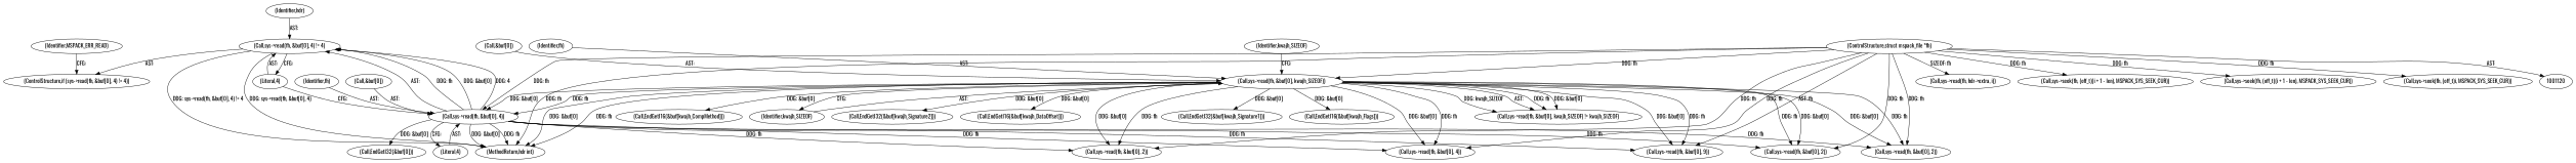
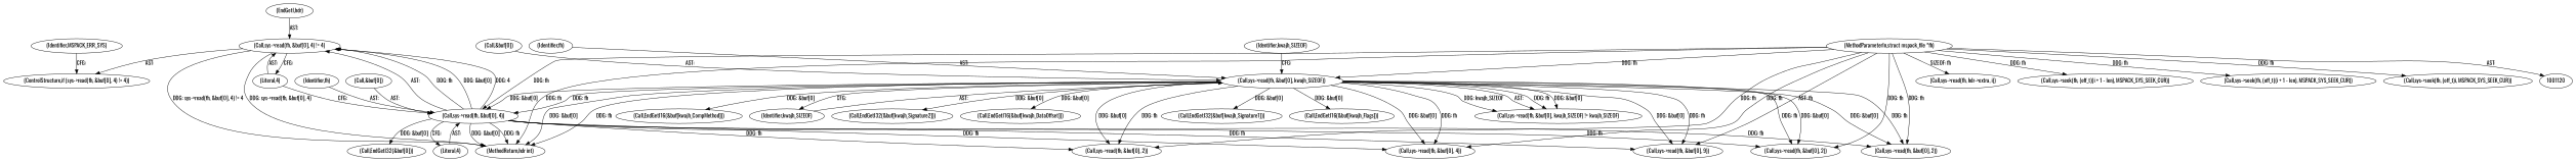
  digraph {
    fontname=Oswald
    node [fontname=Oswald]
    edge [fontname=Oswald]
    n1 [label="(Call,sys->read(fh, &buf[0], 4) != 4)"]
    n2 [label="(MethodReturn,hdr int)"]
    n3 [label="(ControlStructure,if (sys->read(fh, &buf[0], 4) != 4))"]
    n4 [label="(Literal,4)"]
    n5 [label="(Call,sys->read(fh, &buf[0], 4))"]
    n6 [label="(Call,sys->read(fh, &buf[0], 2))"]
    n7 [label="(Call,sys->read(fh, &buf[0], 2))"]
    n8 [label="(Call,sys->read(fh, &buf[0], 9))"]
    n9 [label="(Literal,4)"]
    n10 [label="(Call,sys->read(fh, &buf[0], 4))"]
    n11 [label="(Call,sys->read(fh, &buf[0], 2))"]
    n12 [label="(Call,EndGetI32(&buf[0]))"]
    n13 [label="(Call,sys->read(fh, &buf[0], kwajh_SIZEOF))"]
    n14 [label="(Call,sys->read(fh, &buf[0], kwajh_SIZEOF) != kwajh_SIZEOF)"]
    n15 [label="(Call,EndGetI16(&buf[kwajh_CompMethod]))"]
    n16 [label="(Identifier,kwajh_SIZEOF)"]
    n17 [label="(Call,EndGetI32(&buf[kwajh_Signature2]))"]
    n18 [label="(Call,EndGetI16(&buf[kwajh_DataOffset]))"]
    n19 [label="(Call,EndGetI32(&buf[kwajh_Signature1]))"]
    n20 [label="(Call,EndGetI16(&buf[kwajh_Flags]))"]
-   n21 [label="(ControlStructure,struct mspack_file *fh)"]
+   n21 [label="(MethodParameterIn,struct mspack_file *fh)"]
    n22 [label="(Call,sys->read(fh, hdr->extra, i))"]
    n23 [label="(Call,sys->seek(fh, (off_t)(i + 1 - len), MSPACK_SYS_SEEK_CUR))"]
    n24 [label="(Call,sys->seek(fh, (off_t)(i + 1 - len), MSPACK_SYS_SEEK_CUR))"]
    n25 [label="(Call,sys->seek(fh, (off_t)i, MSPACK_SYS_SEEK_CUR))"]
    n26 [label=1001120]
    n27 [label="(Identifier,fh)"]
    n28 [label="(Call,&buf[0])"]
    n29 [label="(Identifier,fh)"]
    n30 [label="(Identifier,kwajh_SIZEOF)"]
    n31 [label="(Call,&buf[0])"]
-   n32 [label="(Identifier,MSPACK_ERR_READ)"]
-   n33 [label="(Identifier,hdr)"]
+   n32 [label="(Identifier,MSPACK_ERR_SYS)"]
+   n33 [label="(EndGetI,hdr)"]
    n1 -> n2 [label="DDG: sys->read(fh, &buf[0], 4)"]
    n1 -> n2 [label="DDG: sys->read(fh, &buf[0], 4) != 4"]
    n1 -> n3 [label="AST: "]
    n1 -> n4 [label="CFG: "]
    n4 -> n1 [label="AST: "]
    n4 -> n5 [label="CFG: "]
    n5 -> n1 [label="AST: "]
    n5 -> n1 [label="DDG: fh"]
    n5 -> n1 [label="DDG: &buf[0]"]
    n5 -> n1 [label="DDG: 4"]
    n5 -> n2 [label="DDG: &buf[0]"]
    n5 -> n2 [label="DDG: fh"]
    n5 -> n6 [label="DDG: fh"]
    n5 -> n7 [label="DDG: fh"]
    n5 -> n8 [label="DDG: fh"]
    n5 -> n9 [label="CFG: "]
    n5 -> n10 [label="DDG: fh"]
    n5 -> n11 [label="DDG: fh"]
    n5 -> n12 [label="DDG: &buf[0]"]
    n9 -> n5 [label="AST: "]
    n13 -> n2 [label="DDG: fh"]
    n13 -> n2 [label="DDG: &buf[0]"]
    n13 -> n5 [label="DDG: fh"]
    n13 -> n5 [label="DDG: &buf[0]"]
    n13 -> n6 [label="DDG: fh"]
    n13 -> n6 [label="DDG: &buf[0]"]
    n13 -> n7 [label="DDG: fh"]
    n13 -> n7 [label="DDG: &buf[0]"]
    n13 -> n8 [label="DDG: fh"]
    n13 -> n8 [label="DDG: &buf[0]"]
    n13 -> n10 [label="DDG: fh"]
    n13 -> n10 [label="DDG: &buf[0]"]
    n13 -> n11 [label="DDG: fh"]
    n13 -> n11 [label="DDG: &buf[0]"]
    n13 -> n14 [label="AST: "]
    n13 -> n14 [label="DDG: fh"]
    n13 -> n14 [label="DDG: &buf[0]"]
    n13 -> n14 [label="DDG: kwajh_SIZEOF"]
    n13 -> n15 [label="DDG: &buf[0]"]
    n13 -> n16 [label="CFG: "]
    n13 -> n17 [label="DDG: &buf[0]"]
    n13 -> n18 [label="DDG: &buf[0]"]
    n13 -> n19 [label="DDG: &buf[0]"]
    n13 -> n20 [label="DDG: &buf[0]"]
    n16 -> n13 [label="AST: "]
    n21 -> n2 [label="DDG: fh"]
    n21 -> n5 [label="DDG: fh"]
    n21 -> n6 [label="DDG: fh"]
    n21 -> n7 [label="DDG: fh"]
    n21 -> n8 [label="AST: fh"]
    n21 -> n10 [label="DDG: fh"]
    n21 -> n11 [label="DDG: fh"]
    n21 -> n13 [label="DDG: fh"]
    n21 -> n22 [label="SIZEOF: fh"]
    n21 -> n23 [label="DDG: fh"]
    n21 -> n24 [label="DDG: fh"]
    n21 -> n25 [label="DDG: fh"]
    n21 -> n26 [label="AST: "]
    n27 -> n5 [label="AST: "]
    n28 -> n5 [label="AST: "]
    n29 -> n13 [label="AST: "]
    n30 -> n13 [label="CFG: "]
    n31 -> n13 [label="AST: "]
    n32 -> n3 [label="CFG: "]
    n33 -> n1 [label="AST: "]
  }
